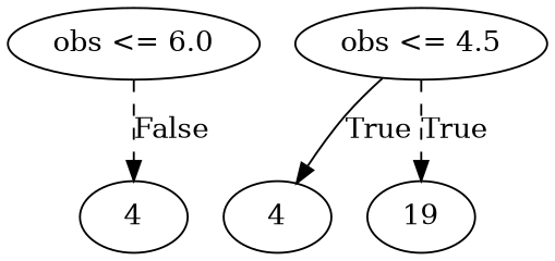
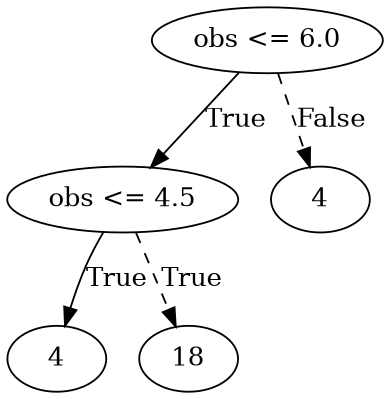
  digraph {
    n1 [label="obs <= 6.0"]
    n2 [label="obs <= 4.5"]
    n3 [label=4]
    n4 [label=4]
-   n5 [label=19]
+   n5 [label=18]
+   n1 -> n2 [label=True]
    n1 -> n3 [label=False style=dashed]
    n2 -> n4 [label=True]
    n2 -> n5 [label=True style=dashed]
  }
